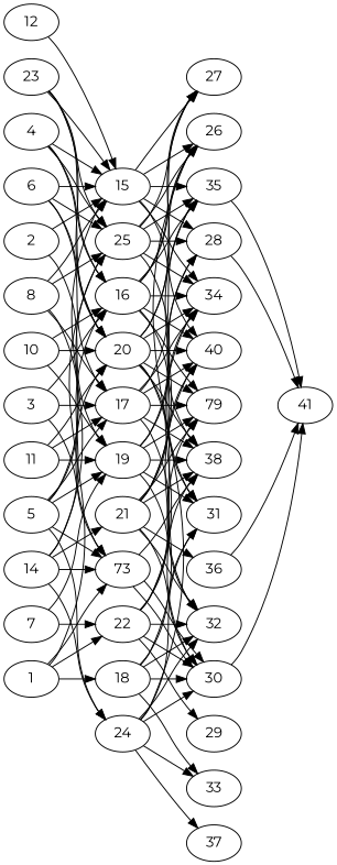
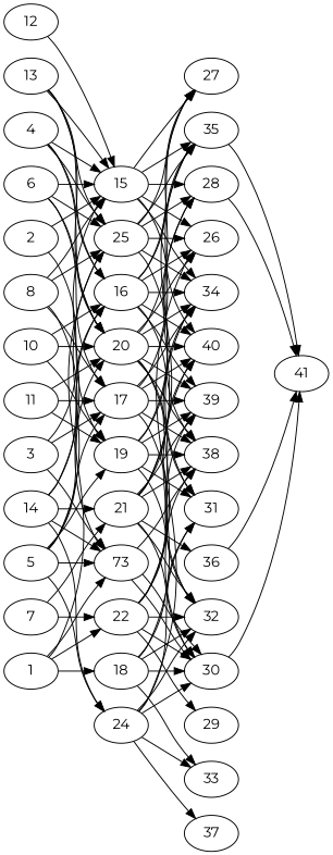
  digraph {
    fontname=Montserrat
    rankdir=LR
    node [alpha=0.15 fontname=Montserrat]
    edge [fontname=Montserrat]
    1 [alpha=0.03 expect_size=59857346335147556864]
    18 [alpha=0.20 expect_size=32390691533292920]
    22 [alpha=0.04 expect_size=99644592152557104]
    n4 [alpha=0.09 expect_size=14057881013023932416000 label=73]
    25 [alpha=0.07 expect_size=3880875135337785856]
    40 [alpha=0.09 expect_size=292239180581306368000]
    30 [alpha=0.04 expect_size=1194264985138173575168]
    31 [alpha=0.02 expect_size=1101819057675192832]
    32 [alpha=0.19 expect_size=471878721452604653568]
    33 [alpha=0.16 expect_size=1045810194697188016128]
    34 [alpha=0.07 expect_size=4984046057160133574656]
    38 [alpha=0.03 expect_size=4656845759960308736]
-   39 [alpha=0.20 expect_size=3174230926035076608 label=79]
+   39 [alpha=0.20 expect_size=3174230926035076608]
    29 [alpha=0.13 expect_size=8158637791126337536]
    26 [alpha=0.12 expect_size=3879427384233892511744]
    27 [alpha=0.19 expect_size=9519032100288423002112]
    28 [alpha=0.07 expect_size=55618359020290856]
    35 [alpha=0.09 expect_size=64957935002249592832]
    41 [expect_size=5211928454625855]
    2 [expect_size=1782846125740358]
    15 [alpha=0.01 expect_size=29486928781395288]
    19 [alpha=0.14 expect_size=2279175009264027]
    3 [alpha=0.14 expect_size=12388886542628683776000]
    16 [alpha=0.16 expect_size=29217412581673184]
    17 [alpha=0.08 expect_size=720820086747166848]
    4 [alpha=0.16 expect_size=9082350008371544850432]
    20 [alpha=0.17 expect_size=23197084157738928]
    5 [alpha=0.12 expect_size=701918300243874560]
    24 [expect_size=4951391821689081823232]
    37 [alpha=0.08 expect_size=117770863592333115392]
    6 [expect_size=4697216931590355968]
    7 [alpha=0.01 expect_size=44015584592211824]
    8 [expect_size=8231557047480257347584]
    10 [alpha=0.01 expect_size=26006033412671812]
    11 [alpha=0.02 expect_size=50869643268561088]
    12 [alpha=0.16 expect_size=6201309519365013504000]
-   13 [alpha=0.07 expect_size=6403497174975206400 label=23]
+   13 [alpha=0.07 expect_size=6403497174975206400]
    14 [alpha=0.20 expect_size=3645480209992158720]
    21 [alpha=0.08 expect_size=244089574166632512]
    36 [alpha=0.04 expect_size=15689626982977024]
    1 -> 18
    1 -> 22
    1 -> n4
    1 -> 25
    18 -> 40
    18 -> 30
    18 -> 31
    18 -> 32
    18 -> 33
    22 -> 30
    22 -> 32
    22 -> 34
    22 -> 38
    22 -> 39
    22 -> 29
    n4 -> 30
    n4 -> 30
    n4 -> 38
    25 -> 31
    25 -> 34
    25 -> 26
    25 -> 27
    25 -> 28
    25 -> 35
    30 -> 41
    28 -> 41
    35 -> 41
    2 -> 15
    2 -> 19
    15 -> 40
    15 -> 34
    15 -> 26
    15 -> 27
    15 -> 28
    15 -> 35
    19 -> 31
    19 -> 32
    19 -> 34
    19 -> 38
    19 -> 39
    19 -> 28
    3 -> n4
    3 -> 16
    3 -> 17
    16 -> 40
    16 -> 34
    16 -> 38
    16 -> 39
    16 -> 26
    16 -> 27
    16 -> 35
    17 -> 40
    17 -> 30
    17 -> 34
    17 -> 38
    17 -> 39
    17 -> 35
    4 -> 25
    4 -> 15
    4 -> 16
    4 -> 20
    20 -> 40
    20 -> 31
    20 -> 32
    20 -> 34
    20 -> 38
    20 -> 39
    20 -> 26
    20 -> 27
    5 -> n4
    5 -> 25
    5 -> 19
    5 -> 17
    5 -> 20
    5 -> 24
    24 -> 30
    24 -> 31
    24 -> 32
    24 -> 33
    24 -> 26
    24 -> 37
    6 -> 25
    6 -> 15
    6 -> 17
    6 -> 20
    7 -> 22
-   7 -> 19
+   7 -> 21
    8 -> n4
    8 -> 25
    8 -> 15
    8 -> 17
    10 -> 19
    10 -> 16
    10 -> 20
    11 -> 19
    11 -> 17
    11 -> 20
    12 -> 15
    13 -> 25
    13 -> 15
    13 -> 16
    13 -> 20
    14 -> n4
    14 -> 15
    14 -> 16
    14 -> 24
    14 -> 21
    21 -> 40
    21 -> 30
    21 -> 32
    21 -> 38
    21 -> 39
    21 -> 28
    21 -> 35
    21 -> 36
    36 -> 41
  }
